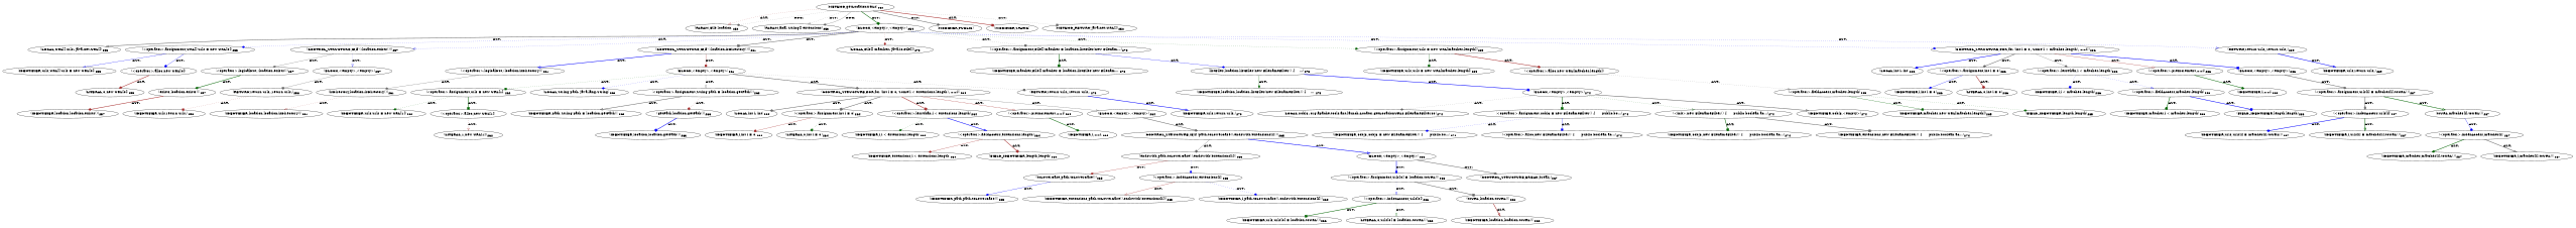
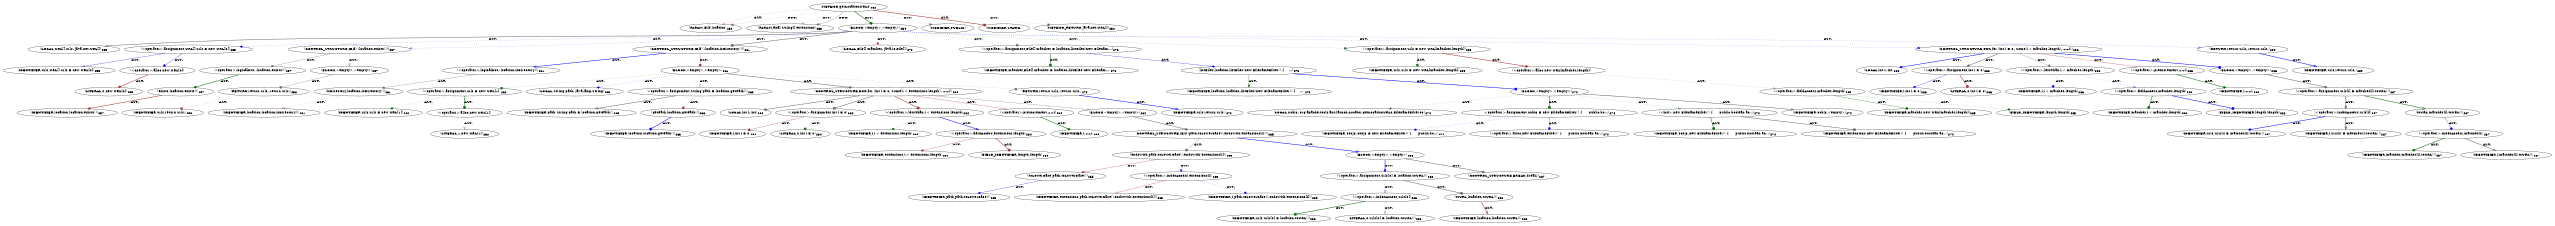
  digraph {
    edge [arrowhead=diamond color=gray40 style=bold]
    n1 [label=<(METHOD,getLocationURLs)<SUB>252</SUB>>]
    n2 [label=<(PARAM,File location)<SUB>252</SUB>>]
    n3 [label=<(PARAM,final String[] extensions)<SUB>253</SUB>>]
    n4 [label=<(BLOCK,&lt;empty&gt;,&lt;empty&gt;)<SUB>254</SUB>>]
    n5 [label=<(MODIFIER,PUBLIC)>]
    n6 [label=<(MODIFIER,STATIC)>]
    n7 [label=<(METHOD_RETURN,java.net.URL[])<SUB>252</SUB>>]
    n8 [label=<(LOCAL,URL[] urls: java.net.URL[])<SUB>255</SUB>>]
    n9 [label=<(&lt;operator&gt;.assignment,URL[] urls = new URL[0])<SUB>255</SUB>>]
    n10 [label=<(CONTROL_STRUCTURE,IF,if (!location.exists()))<SUB>257</SUB>>]
    n11 [label=<(CONTROL_STRUCTURE,IF,if (!location.isDirectory()))<SUB>261</SUB>>]
    n12 [label=<(LOCAL,File[] matches: java.io.File[])<SUB>273</SUB>>]
    n13 [label=<(&lt;operator&gt;.assignment,File[] matches = location.listFiles(new Filenam...)<SUB>273</SUB>>]
    n14 [label=<(&lt;operator&gt;.assignment,urls = new URL[matches.length])<SUB>285</SUB>>]
    n15 [label=<(CONTROL_STRUCTURE,FOR,for (int i = 0; Some(i &lt; matches.length); ++i))<SUB>286</SUB>>]
    n16 [label=<(RETURN,return urls;,return urls;)<SUB>289</SUB>>]
    n17 [label=<(IDENTIFIER,urls,URL[] urls = new URL[0])<SUB>255</SUB>>]
    n18 [label=<(&lt;operator&gt;.alloc,new URL[0])>]
    n19 [label=<(&lt;operator&gt;.logicalNot,!location.exists())<SUB>257</SUB>>]
    n20 [label=<(BLOCK,&lt;empty&gt;,&lt;empty&gt;)<SUB>257</SUB>>]
    n21 [label=<(&lt;operator&gt;.logicalNot,!location.isDirectory())<SUB>261</SUB>>]
    n22 [label=<(BLOCK,&lt;empty&gt;,&lt;empty&gt;)<SUB>261</SUB>>]
    n23 [label=<(IDENTIFIER,matches,File[] matches = location.listFiles(new Filenam...)<SUB>273</SUB>>]
    n24 [label=<(listFiles,location.listFiles(new FilenameFilter() {    ...)<SUB>273</SUB>>]
    n25 [label=<(IDENTIFIER,urls,urls = new URL[matches.length])<SUB>285</SUB>>]
    n26 [label=<(&lt;operator&gt;.alloc,new URL[matches.length])>]
    n27 [label=<(LOCAL,int i: int)<SUB>286</SUB>>]
    n28 [label=<(&lt;operator&gt;.assignment,int i = 0)<SUB>286</SUB>>]
    n29 [label=<(&lt;operator&gt;.lessThan,i &lt; matches.length)<SUB>286</SUB>>]
    n30 [label=<(&lt;operator&gt;.preIncrement,++i)<SUB>286</SUB>>]
    n31 [label=<(BLOCK,&lt;empty&gt;,&lt;empty&gt;)<SUB>286</SUB>>]
    n32 [label=<(IDENTIFIER,urls,return urls;)<SUB>289</SUB>>]
    n33 [label=<(LITERAL,0,new URL[0])<SUB>255</SUB>>]
    n34 [label=<(exists,location.exists())<SUB>257</SUB>>]
    n35 [label=<(RETURN,return urls;,return urls;)<SUB>258</SUB>>]
    n36 [label=<(IDENTIFIER,location,location.exists())<SUB>257</SUB>>]
    n37 [label=<(IDENTIFIER,urls,return urls;)<SUB>258</SUB>>]
    n38 [label=<(isDirectory,location.isDirectory())<SUB>261</SUB>>]
    n39 [label=<(&lt;operator&gt;.assignment,urls = new URL[1])<SUB>262</SUB>>]
    n40 [label=<(LOCAL,String path: java.lang.String)<SUB>263</SUB>>]
    n41 [label=<(&lt;operator&gt;.assignment,String path = location.getPath())<SUB>263</SUB>>]
    n42 [label=<(CONTROL_STRUCTURE,FOR,for (int i = 0; Some(i &lt; extensions.length); ++i))<SUB>264</SUB>>]
    n43 [label=<(RETURN,return urls;,return urls;)<SUB>270</SUB>>]
    n44 [label=<(IDENTIFIER,location,location.isDirectory())<SUB>261</SUB>>]
    n45 [label=<(IDENTIFIER,urls,urls = new URL[1])<SUB>262</SUB>>]
    n46 [label=<(&lt;operator&gt;.alloc,new URL[1])>]
    n47 [label=<(IDENTIFIER,path,String path = location.getPath())<SUB>263</SUB>>]
    n48 [label=<(getPath,location.getPath())<SUB>263</SUB>>]
    n49 [label=<(LOCAL,int i: int)<SUB>264</SUB>>]
    n50 [label=<(&lt;operator&gt;.assignment,int i = 0)<SUB>264</SUB>>]
    n51 [label=<(&lt;operator&gt;.lessThan,i &lt; extensions.length)<SUB>264</SUB>>]
    n52 [label=<(&lt;operator&gt;.preIncrement,++i)<SUB>264</SUB>>]
    n53 [label=<(BLOCK,&lt;empty&gt;,&lt;empty&gt;)<SUB>264</SUB>>]
    n54 [label=<(IDENTIFIER,urls,return urls;)<SUB>270</SUB>>]
    n55 [label=<(LITERAL,1,new URL[1])<SUB>262</SUB>>]
    n56 [label=<(IDENTIFIER,location,location.getPath())<SUB>263</SUB>>]
    n57 [label=<(IDENTIFIER,i,int i = 0)<SUB>264</SUB>>]
    n58 [label=<(LITERAL,0,int i = 0)<SUB>264</SUB>>]
    n59 [label=<(IDENTIFIER,i,i &lt; extensions.length)<SUB>264</SUB>>]
    n60 [label=<(&lt;operator&gt;.fieldAccess,extensions.length)<SUB>264</SUB>>]
    n61 [label=<(IDENTIFIER,i,++i)<SUB>264</SUB>>]
    n62 [label=<(CONTROL_STRUCTURE,IF,if (path.toLowerCase().endsWith(extensions[i])))<SUB>265</SUB>>]
    n63 [label=<(IDENTIFIER,extensions,i &lt; extensions.length)<SUB>264</SUB>>]
    n64 [label=<(FIELD_IDENTIFIER,length,length)<SUB>264</SUB>>]
    n65 [label=<(endsWith,path.toLowerCase().endsWith(extensions[i]))<SUB>265</SUB>>]
    n66 [label=<(BLOCK,&lt;empty&gt;,&lt;empty&gt;)<SUB>265</SUB>>]
    n67 [label=<(toLowerCase,path.toLowerCase())<SUB>265</SUB>>]
    n68 [label=<(&lt;operator&gt;.indexAccess,extensions[i])<SUB>265</SUB>>]
    n69 [label=<(&lt;operator&gt;.assignment,urls[0] = location.toURL())<SUB>266</SUB>>]
    n70 [label=<(CONTROL_STRUCTURE,BREAK,break;)<SUB>267</SUB>>]
    n71 [label=<(IDENTIFIER,path,path.toLowerCase())<SUB>265</SUB>>]
    n72 [label=<(IDENTIFIER,extensions,path.toLowerCase().endsWith(extensions[i]))<SUB>265</SUB>>]
    n73 [label=<(IDENTIFIER,i,path.toLowerCase().endsWith(extensions[i]))<SUB>265</SUB>>]
    n74 [label=<(&lt;operator&gt;.indexAccess,urls[0])<SUB>266</SUB>>]
    n75 [label=<(toURL,location.toURL())<SUB>266</SUB>>]
    n76 [label=<(IDENTIFIER,urls,urls[0] = location.toURL())<SUB>266</SUB>>]
    n77 [label=<(LITERAL,0,urls[0] = location.toURL())<SUB>266</SUB>>]
    n78 [label=<(IDENTIFIER,location,location.toURL())<SUB>266</SUB>>]
    n79 [label=<(IDENTIFIER,location,location.listFiles(new FilenameFilter() {    ...)<SUB>273</SUB>>]
    n80 [label=<(BLOCK,&lt;empty&gt;,&lt;empty&gt;)<SUB>274</SUB>>]
    n81 [label=<(LOCAL,$obj3: org.apache.tools.ant.launch.Locator.getLocationURLs.FilenameFilter$0)<SUB>274</SUB>>]
    n82 [label=<(&lt;operator&gt;.assignment,$obj3 = new FilenameFilter() {      public bo...)<SUB>274</SUB>>]
    n83 [label=<(&lt;init&gt;,new FilenameFilter() {      public boolean ac...)<SUB>274</SUB>>]
    n84 [label=<(IDENTIFIER,$obj3,&lt;empty&gt;)<SUB>274</SUB>>]
    n85 [label=<(IDENTIFIER,$obj3,$obj3 = new FilenameFilter() {      public bo...)<SUB>274</SUB>>]
    n86 [label=<(&lt;operator&gt;.alloc,new FilenameFilter() {      public boolean ac...)<SUB>274</SUB>>]
    n87 [label=<(IDENTIFIER,$obj3,new FilenameFilter() {      public boolean ac...)<SUB>274</SUB>>]
    n88 [label=<(IDENTIFIER,extensions,new FilenameFilter() {      public boolean ac...)<SUB>274</SUB>>]
    n89 [label=<(&lt;operator&gt;.fieldAccess,matches.length)<SUB>285</SUB>>]
    n90 [label=<(IDENTIFIER,matches,new URL[matches.length])<SUB>285</SUB>>]
    n91 [label=<(FIELD_IDENTIFIER,length,length)<SUB>285</SUB>>]
    n92 [label=<(IDENTIFIER,i,int i = 0)<SUB>286</SUB>>]
    n93 [label=<(LITERAL,0,int i = 0)<SUB>286</SUB>>]
    n94 [label=<(IDENTIFIER,i,i &lt; matches.length)<SUB>286</SUB>>]
    n95 [label=<(&lt;operator&gt;.fieldAccess,matches.length)<SUB>286</SUB>>]
    n96 [label=<(IDENTIFIER,i,++i)<SUB>286</SUB>>]
    n97 [label=<(&lt;operator&gt;.assignment,urls[i] = matches[i].toURL())<SUB>287</SUB>>]
    n98 [label=<(IDENTIFIER,matches,i &lt; matches.length)<SUB>286</SUB>>]
    n99 [label=<(FIELD_IDENTIFIER,length,length)<SUB>286</SUB>>]
    n100 [label=<(&lt;operator&gt;.indexAccess,urls[i])<SUB>287</SUB>>]
    n101 [label=<(toURL,matches[i].toURL())<SUB>287</SUB>>]
    n102 [label=<(IDENTIFIER,urls,urls[i] = matches[i].toURL())<SUB>287</SUB>>]
    n103 [label=<(IDENTIFIER,i,urls[i] = matches[i].toURL())<SUB>287</SUB>>]
    n104 [label=<(&lt;operator&gt;.indexAccess,matches[i])<SUB>287</SUB>>]
    n105 [label=<(IDENTIFIER,matches,matches[i].toURL())<SUB>287</SUB>>]
    n106 [label=<(IDENTIFIER,i,matches[i].toURL())<SUB>287</SUB>>]
    n1 -> n2 [arrowhead=onormal color=brown label="AST: " style=dotted]
    n1 -> n2 [label="DDG: " style=dotted]
    n1 -> n3 [arrowhead=onormal label="AST: " style=dotted]
    n1 -> n3 [label="DDG: " style=solid]
    n1 -> n4 [arrowhead=box color=darkgreen label="AST: "]
-   n1 -> n5 [label="AST: "]
+   n1 -> n5 [label="AST: " style=dotted]
    n1 -> n6 [arrowhead=box color=brown label="AST: "]
    n1 -> n7 [arrowhead=box label="AST: " style=dotted]
    n4 -> n8 [arrowhead=onormal label="AST: "]
    n4 -> n9 [color=blue label="AST: " style=dotted]
    n4 -> n10 [arrowhead=onormal color=blue label="AST: " style=dotted]
    n4 -> n11 [arrowhead=box label="AST: "]
    n4 -> n12 [color=brown label="AST: " style=dotted]
    n4 -> n13 [arrowhead=box label="AST: " style=dotted]
    n4 -> n14 [color=darkgreen label="AST: " style=dotted]
    n4 -> n15 [color=blue label="AST: " style=dotted]
    n4 -> n16 [arrowhead=onormal color=blue label="AST: " style=dotted]
    n9 -> n17 [arrowhead=onormal color=blue label="AST: " style=solid]
    n9 -> n18 [arrowhead=box color=blue label="AST: " style=solid]
    n10 -> n19 [label="AST: " style=solid]
    n10 -> n20 [arrowhead=onormal color=blue label="AST: " style=dotted]
    n11 -> n21 [arrowhead=onormal color=blue label="AST: "]
    n11 -> n22 [arrowhead=box color=brown label="AST: " style=solid]
    n13 -> n23 [arrowhead=box color=darkgreen label="AST: "]
    n13 -> n24 [color=blue label="AST: " style=solid]
    n14 -> n25 [arrowhead=box color=darkgreen label="AST: " style=solid]
    n14 -> n26 [color=brown label="AST: "]
    n15 -> n27 [color=blue label="AST: "]
    n15 -> n28 [label="AST: "]
    n15 -> n29 [label="AST: " style=solid]
    n15 -> n30 [arrowhead=onormal color=brown label="AST: " style=solid]
    n15 -> n31 [arrowhead=box color=blue label="AST: "]
    n16 -> n32 [arrowhead=onormal color=blue label="AST: "]
    n18 -> n33 [color=brown label="AST: "]
    n19 -> n34 [color=darkgreen label="AST: "]
    n20 -> n35 [arrowhead=box label="AST: " style=solid]
    n21 -> n38 [label="AST: " style=solid]
    n22 -> n39 [arrowhead=box color=darkgreen label="AST: " style=dotted]
    n22 -> n40 [color=blue label="AST: " style=dotted]
    n22 -> n41 [arrowhead=onormal label="AST: " style=dotted]
    n22 -> n42 [label="AST: "]
    n22 -> n43 [arrowhead=box label="AST: " style=dotted]
    n24 -> n79 [color=darkgreen label="AST: " style=solid]
    n24 -> n80 [arrowhead=box color=blue label="AST: "]
    n26 -> n89 [arrowhead=onormal label="AST: " style=dotted]
    n28 -> n92 [color=blue label="AST: " style=solid]
    n28 -> n93 [arrowhead=box color=brown label="AST: "]
    n29 -> n94 [arrowhead=box color=blue label="AST: " style=dotted]
    n29 -> n95 [arrowhead=onormal color=blue label="AST: " style=dotted]
    n30 -> n96 [color=darkgreen label="AST: "]
    n31 -> n97 [label="AST: "]
    n34 -> n36 [color=brown label="AST: "]
    n35 -> n37 [arrowhead=box color=brown label="AST: " style=dotted]
    n38 -> n44 [arrowhead=onormal color=brown label="AST: " style=dotted]
    n39 -> n45 [color=darkgreen label="AST: " style=dotted]
    n39 -> n46 [arrowhead=box color=darkgreen label="AST: "]
    n41 -> n47 [arrowhead=onormal label="AST: "]
    n41 -> n48 [arrowhead=box color=brown label="AST: " style=dotted]
    n42 -> n49 [label="AST: "]
    n42 -> n50 [arrowhead=box label="AST: "]
    n42 -> n51 [arrowhead=box color=brown label="AST: "]
    n42 -> n52 [arrowhead=onormal color=brown label="AST: " style=solid]
    n42 -> n53 [arrowhead=onormal label="AST: " style=solid]
    n43 -> n54 [arrowhead=onormal color=blue label="AST: "]
    n46 -> n55 [arrowhead=onormal color=brown label="AST: " style=dotted]
    n48 -> n56 [arrowhead=box color=blue label="AST: "]
    n50 -> n57 [arrowhead=box color=brown label="AST: " style=solid]
    n50 -> n58 [arrowhead=box color=darkgreen label="AST: " style=dotted]
    n51 -> n59 [color=darkgreen label="AST: " style=dotted]
    n51 -> n60 [arrowhead=onormal color=blue label="AST: "]
    n52 -> n61 [color=darkgreen label="AST: "]
    n53 -> n62 [label="AST: "]
    n60 -> n63 [color=brown label="AST: " style=solid]
    n60 -> n64 [arrowhead=box color=brown label="AST: "]
    n62 -> n65 [arrowhead=box label="AST: " style=solid]
    n62 -> n66 [arrowhead=onormal color=blue label="AST: "]
    n65 -> n67 [color=brown label="AST: " style=solid]
    n65 -> n68 [color=blue label="AST: " style=dotted]
    n66 -> n69 [color=blue label="AST: "]
    n66 -> n70 [label="AST: "]
    n67 -> n71 [color=blue label="AST: " style=solid]
    n68 -> n72 [arrowhead=onormal color=brown label="AST: " style=solid]
    n68 -> n73 [color=blue label="AST: " style=dotted]
    n69 -> n74 [arrowhead=onormal color=blue label="AST: " style=dotted]
    n69 -> n75 [arrowhead=box label="AST: "]
    n74 -> n76 [arrowhead=box color=darkgreen label="AST: "]
    n74 -> n77 [arrowhead=onormal color=darkgreen label="AST: " style=dotted]
    n75 -> n78 [arrowhead=onormal color=brown label="AST: "]
    n80 -> n81 [label="AST: " style=dotted]
    n80 -> n82 [arrowhead=box color=darkgreen label="AST: "]
    n80 -> n83 [arrowhead=onormal color=darkgreen label="AST: " style=dotted]
    n80 -> n84 [arrowhead=onormal label="AST: "]
    n82 -> n85 [color=blue label="AST: " style=dotted]
    n82 -> n86 [arrowhead=box color=blue label="AST: " style=solid]
    n83 -> n87 [arrowhead=box color=darkgreen label="AST: "]
    n83 -> n88 [arrowhead=box label="AST: "]
    n89 -> n90 [arrowhead=box color=darkgreen label="AST: " style=solid]
    n89 -> n91 [color=darkgreen label="AST: " style=dotted]
    n95 -> n98 [arrowhead=box color=darkgreen label="AST: "]
    n95 -> n99 [arrowhead=box color=blue label="AST: "]
    n97 -> n100 [label="AST: "]
    n97 -> n101 [arrowhead=onormal color=darkgreen label="AST: "]
    n100 -> n102 [color=blue label="AST: "]
    n100 -> n103 [arrowhead=onormal color=darkgreen label="AST: "]
    n101 -> n104 [arrowhead=box color=blue label="AST: " style=solid]
    n104 -> n105 [color=darkgreen label="AST: "]
    n104 -> n106 [arrowhead=onormal label="AST: "]
  }
